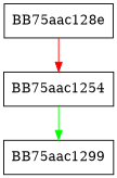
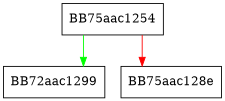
  digraph {
    fontname="DejaVu Serif"
    splines=ortho
    node [fontname="DejaVu Serif" shape=box]
    edge [fontname="DejaVu Serif"]
    BB75aac1254
-   BB75aac1299
+   BB75aac1299 [label=BB72aac1299]
    BB75aac128e
    BB75aac1254 -> BB75aac1299 [color=green]
-   BB75aac128e -> BB75aac1254 [color=red]
+   BB75aac1254 -> BB75aac128e [color=red]
  }
